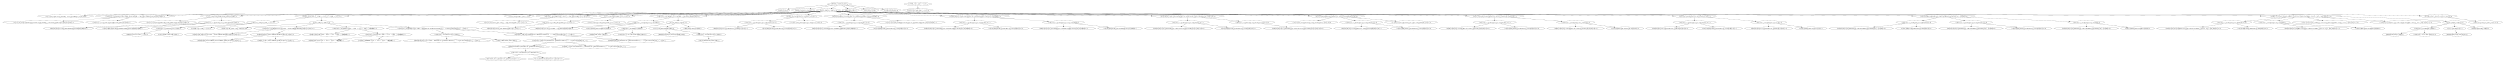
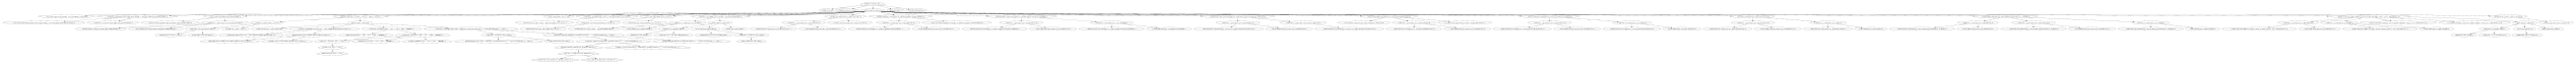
  digraph {
    fontname="Source Code Pro"
    node [fontname="Source Code Pro"]
    edge [fontname="Source Code Pro"]
    n1 [label=<(METHOD,createConsumer)<SUB>69</SUB>>]
    n2 [label=<(PARAM,this)<SUB>69</SUB>>]
    n3 [label=<(PARAM,Processor proc)<SUB>69</SUB>>]
    n4 [label=<(BLOCK,&lt;empty&gt;,&lt;empty&gt;)<SUB>70</SUB>>]
    n5 [label=<(MODIFIER,PUBLIC)>]
-   n6 [label=<(MODIFIER,VIRTUAL)>]
    n7 [label=<(METHOD_RETURN,ANY)<SUB>69</SUB>>]
    n8 [label=<(LOCAL,ObjectName observedName: javax.management.ObjectName)>]
    n9 [label=<(&lt;operator&gt;.assignment,ObjectName observedName = new ObjectName(observedObjectName))<SUB>71</SUB>>]
    n10 [label=<(&lt;init&gt;,new ObjectName(observedObjectName))<SUB>71</SUB>>]
    n11 [label=<(CONTROL_STRUCTURE,if (name == null),if (name == null))<SUB>72</SUB>>]
    n12 [label=<(LOCAL,JMXConsumer result: ANY)>]
    n13 [label=<(&lt;operator&gt;.assignment,ANY result = new JMXConsumer(this, proc))<SUB>77</SUB>>]
    n14 [label=<(&lt;init&gt;,new JMXConsumer(this, proc))<SUB>77</SUB>>]
    n15 [label=<(&lt;operator&gt;.assignment,this.ourName = new ObjectName(name))<SUB>78</SUB>>]
    n16 [label=<(setNotify,counterMonitor.setNotify(true))<SUB>79</SUB>>]
    n17 [label=<(addObservedObject,counterMonitor.addObservedObject(observedName))<SUB>80</SUB>>]
    n18 [label=<(setObservedAttribute,counterMonitor.setObservedAttribute(attributeName))<SUB>81</SUB>>]
    n19 [label=<(setGranularityPeriod,counterMonitor.setGranularityPeriod(granularityPeriod))<SUB>82</SUB>>]
    n20 [label=<(setDifferenceMode,counterMonitor.setDifferenceMode(false))<SUB>83</SUB>>]
    n21 [label=<(setInitThreshold,counterMonitor.setInitThreshold(threshold))<SUB>84</SUB>>]
    n22 [label=<(setOffset,counterMonitor.setOffset(offset))<SUB>85</SUB>>]
    n23 [label=<(registerMBean,mbeanServer.registerMBean(counterMonitor, ourName))<SUB>86</SUB>>]
    n24 [label=<(addNotificationListener,addNotificationListener(ourName, result, null, new Object()))<SUB>87</SUB>>]
    n25 [label=<(RETURN,return result;,return result;)<SUB>88</SUB>>]
    n26 [label=<(IDENTIFIER,observedName,ObjectName observedName = new ObjectName(observedObjectName))<SUB>71</SUB>>]
    n27 [label=<(&lt;operator&gt;.alloc,new ObjectName(observedObjectName))<SUB>71</SUB>>]
    n28 [label=<(IDENTIFIER,observedName,new ObjectName(observedObjectName))<SUB>70</SUB>>]
    n29 [label=<(&lt;operator&gt;.fieldAccess,this.observedObjectName)<SUB>71</SUB>>]
    n30 [label=<(&lt;operator&gt;.equals,name == null)<SUB>72</SUB>>]
    n31 [label=<(BLOCK,&lt;empty&gt;,&lt;empty&gt;)<SUB>72</SUB>>]
    n32 [label=<(IDENTIFIER,result,ANY result = new JMXConsumer(this, proc))<SUB>77</SUB>>]
    n33 [label=<(IDENTIFIER,this,new JMXConsumer(this, proc))<SUB>77</SUB>>]
    n34 [label=<(IDENTIFIER,proc,new JMXConsumer(this, proc))<SUB>77</SUB>>]
    n35 [label=<(&lt;operator&gt;.fieldAccess,this.ourName)<SUB>78</SUB>>]
    n36 [label=<(BLOCK,&lt;empty&gt;,&lt;empty&gt;)<SUB>78</SUB>>]
    n37 [label=<(&lt;operator&gt;.fieldAccess,this.counterMonitor)<SUB>79</SUB>>]
    n38 [label=<(LITERAL,true,counterMonitor.setNotify(true))<SUB>79</SUB>>]
    n39 [label=<(&lt;operator&gt;.fieldAccess,this.counterMonitor)<SUB>80</SUB>>]
    n40 [label=<(IDENTIFIER,observedName,counterMonitor.addObservedObject(observedName))<SUB>80</SUB>>]
    n41 [label=<(&lt;operator&gt;.fieldAccess,this.counterMonitor)<SUB>81</SUB>>]
    n42 [label=<(&lt;operator&gt;.fieldAccess,this.attributeName)<SUB>81</SUB>>]
    n43 [label=<(&lt;operator&gt;.fieldAccess,this.counterMonitor)<SUB>82</SUB>>]
    n44 [label=<(&lt;operator&gt;.fieldAccess,this.granularityPeriod)<SUB>82</SUB>>]
    n45 [label=<(FIELD_IDENTIFIER,granularityPeriod,granularityPeriod)<SUB>82</SUB>>]
    n46 [label=<(&lt;operator&gt;.fieldAccess,this.counterMonitor)<SUB>83</SUB>>]
    n47 [label=<(LITERAL,false,counterMonitor.setDifferenceMode(false))<SUB>83</SUB>>]
    n48 [label=<(&lt;operator&gt;.fieldAccess,this.counterMonitor)<SUB>84</SUB>>]
    n49 [label=<(&lt;operator&gt;.fieldAccess,this.threshold)<SUB>84</SUB>>]
    n50 [label=<(&lt;operator&gt;.fieldAccess,this.counterMonitor)<SUB>85</SUB>>]
    n51 [label=<(&lt;operator&gt;.fieldAccess,this.offset)<SUB>85</SUB>>]
    n52 [label=<(&lt;operator&gt;.fieldAccess,this.mbeanServer)<SUB>86</SUB>>]
    n53 [label=<(&lt;operator&gt;.fieldAccess,this.counterMonitor)<SUB>86</SUB>>]
    n54 [label=<(&lt;operator&gt;.fieldAccess,this.ourName)<SUB>86</SUB>>]
    n55 [label=<(&lt;operator&gt;.fieldAccess,this.mbeanServer)<SUB>87</SUB>>]
    n56 [label=<(&lt;operator&gt;.fieldAccess,this.ourName)<SUB>87</SUB>>]
    n57 [label=<(IDENTIFIER,result,addNotificationListener(ourName, result, null, new Object()))<SUB>87</SUB>>]
    n58 [label=<(LITERAL,null,addNotificationListener(ourName, result, null, new Object()))<SUB>87</SUB>>]
    n59 [label=<(BLOCK,&lt;empty&gt;,&lt;empty&gt;)<SUB>87</SUB>>]
    n60 [label=<(IDENTIFIER,result,return result;)<SUB>88</SUB>>]
    n61 [label=<(IDENTIFIER,this,new ObjectName(observedObjectName))<SUB>71</SUB>>]
    n62 [label=<(FIELD_IDENTIFIER,observedObjectName,observedObjectName)<SUB>71</SUB>>]
    n63 [label=<(&lt;operator&gt;.fieldAccess,this.name)<SUB>72</SUB>>]
    n64 [label=<(LITERAL,null,name == null)<SUB>72</SUB>>]
    n65 [label=<(LOCAL,String type: java.lang.String)>]
    n66 [label=<(&lt;operator&gt;.assignment,String type = observedName.getKeyProperty(&quot;type&quot;))<SUB>73</SUB>>]
    n67 [label=<(&lt;operator&gt;.assignment,type = type != null ? type : &quot;UNKNOWN&quot;)<SUB>74</SUB>>]
    n68 [label=<(&lt;operator&gt;.assignment,this.name = mbeanServer.getDefaultDomain() + &quot;:type=CounterMonitor_&quot; + type)<SUB>75</SUB>>]
    n69 [label=<(IDENTIFIER,this,name == null)<SUB>72</SUB>>]
    n70 [label=<(FIELD_IDENTIFIER,name,name)<SUB>72</SUB>>]
    n71 [label=<(IDENTIFIER,type,String type = observedName.getKeyProperty(&quot;type&quot;))<SUB>73</SUB>>]
    n72 [label=<(getKeyProperty,observedName.getKeyProperty(&quot;type&quot;))<SUB>73</SUB>>]
    n73 [label=<(IDENTIFIER,type,type = type != null ? type : &quot;UNKNOWN&quot;)<SUB>74</SUB>>]
    n74 [label=<(&lt;operator&gt;.conditional,type != null ? type : &quot;UNKNOWN&quot;)<SUB>74</SUB>>]
    n75 [label=<(&lt;operator&gt;.fieldAccess,this.name)<SUB>75</SUB>>]
    n76 [label=<(&lt;operator&gt;.addition,mbeanServer.getDefaultDomain() + &quot;:type=CounterMonitor_&quot; + type)<SUB>75</SUB>>]
    n77 [label=<(IDENTIFIER,observedName,observedName.getKeyProperty(&quot;type&quot;))<SUB>73</SUB>>]
    n78 [label=<(LITERAL,&quot;type&quot;,observedName.getKeyProperty(&quot;type&quot;))<SUB>73</SUB>>]
+   n79 [label=<(&lt;operator&gt;.notEquals,type != null)<SUB>74</SUB>>]
    n80 [label=<(IDENTIFIER,type,type != null ? type : &quot;UNKNOWN&quot;)<SUB>74</SUB>>]
    n81 [label=<(LITERAL,&quot;UNKNOWN&quot;,type != null ? type : &quot;UNKNOWN&quot;)<SUB>74</SUB>>]
    n82 [label=<(LITERAL,null,type != null)<SUB>74</SUB>>]
    n83 [label=<(IDENTIFIER,type,type != null)<SUB>74</SUB>>]
    n84 [label=<(IDENTIFIER,this,this.name = mbeanServer.getDefaultDomain() + &quot;:type=CounterMonitor_&quot; + type)<SUB>75</SUB>>]
    n85 [label=<(FIELD_IDENTIFIER,name,name)<SUB>75</SUB>>]
    n86 [label=<(&lt;operator&gt;.addition,mbeanServer.getDefaultDomain() + &quot;:type=CounterMonitor_&quot;)<SUB>75</SUB>>]
    n87 [label=<(IDENTIFIER,type,mbeanServer.getDefaultDomain() + &quot;:type=CounterMonitor_&quot; + type)<SUB>75</SUB>>]
    n88 [label=<(getDefaultDomain,mbeanServer.getDefaultDomain())<SUB>75</SUB>>]
    n89 [label=<(LITERAL,&quot;:type=CounterMonitor_&quot;,mbeanServer.getDefaultDomain() + &quot;:type=CounterMonitor_&quot;)<SUB>75</SUB>>]
    n90 [label=<(&lt;operator&gt;.fieldAccess,this.mbeanServer)<SUB>75</SUB>>]
    n91 [label=<(IDENTIFIER,this,mbeanServer.getDefaultDomain())<SUB>75</SUB>>]
    n92 [label=<(FIELD_IDENTIFIER,mbeanServer,mbeanServer)<SUB>75</SUB>>]
    n93 [label=<(IDENTIFIER,result,new JMXConsumer(this, proc))<SUB>77</SUB>>]
    n94 [label=<(IDENTIFIER,this,this.ourName = new ObjectName(name))<SUB>78</SUB>>]
    n95 [label=<(FIELD_IDENTIFIER,ourName,ourName)<SUB>78</SUB>>]
    n96 [label=<(&lt;operator&gt;.assignment,&lt;empty&gt;)>]
    n97 [label=<(&lt;init&gt;,new ObjectName(name))<SUB>78</SUB>>]
    n98 [label=<(IDENTIFIER,$obj4,&lt;empty&gt;)>]
    n99 [label=<(IDENTIFIER,$obj4,&lt;empty&gt;)>]
    n100 [label=<(&lt;operator&gt;.alloc,new ObjectName(name))<SUB>78</SUB>>]
    n101 [label=<(IDENTIFIER,$obj4,new ObjectName(name))>]
    n102 [label=<(&lt;operator&gt;.fieldAccess,this.name)<SUB>78</SUB>>]
    n103 [label=<(FIELD_IDENTIFIER,name,name)<SUB>78</SUB>>]
    n104 [label=<(IDENTIFIER,this,counterMonitor.setNotify(true))<SUB>79</SUB>>]
    n105 [label=<(FIELD_IDENTIFIER,counterMonitor,counterMonitor)<SUB>79</SUB>>]
    n106 [label=<(IDENTIFIER,this,counterMonitor.addObservedObject(observedName))<SUB>80</SUB>>]
    n107 [label=<(FIELD_IDENTIFIER,counterMonitor,counterMonitor)<SUB>80</SUB>>]
    n108 [label=<(IDENTIFIER,this,counterMonitor.setObservedAttribute(attributeName))<SUB>81</SUB>>]
    n109 [label=<(FIELD_IDENTIFIER,counterMonitor,counterMonitor)<SUB>81</SUB>>]
    n110 [label=<(IDENTIFIER,this,counterMonitor.setObservedAttribute(attributeName))<SUB>81</SUB>>]
    n111 [label=<(FIELD_IDENTIFIER,attributeName,attributeName)<SUB>81</SUB>>]
    n112 [label=<(IDENTIFIER,this,counterMonitor.setGranularityPeriod(granularityPeriod))<SUB>82</SUB>>]
    n113 [label=<(FIELD_IDENTIFIER,counterMonitor,counterMonitor)<SUB>82</SUB>>]
    n114 [label=<(IDENTIFIER,this,counterMonitor.setGranularityPeriod(granularityPeriod))<SUB>82</SUB>>]
    n115 [label=<(IDENTIFIER,this,counterMonitor.setDifferenceMode(false))<SUB>83</SUB>>]
    n116 [label=<(FIELD_IDENTIFIER,counterMonitor,counterMonitor)<SUB>83</SUB>>]
    n117 [label=<(IDENTIFIER,this,counterMonitor.setInitThreshold(threshold))<SUB>84</SUB>>]
    n118 [label=<(FIELD_IDENTIFIER,counterMonitor,counterMonitor)<SUB>84</SUB>>]
    n119 [label=<(IDENTIFIER,this,counterMonitor.setInitThreshold(threshold))<SUB>84</SUB>>]
    n120 [label=<(FIELD_IDENTIFIER,threshold,threshold)<SUB>84</SUB>>]
    n121 [label=<(IDENTIFIER,this,counterMonitor.setOffset(offset))<SUB>85</SUB>>]
    n122 [label=<(FIELD_IDENTIFIER,counterMonitor,counterMonitor)<SUB>85</SUB>>]
    n123 [label=<(IDENTIFIER,this,counterMonitor.setOffset(offset))<SUB>85</SUB>>]
    n124 [label=<(FIELD_IDENTIFIER,offset,offset)<SUB>85</SUB>>]
    n125 [label=<(IDENTIFIER,this,mbeanServer.registerMBean(counterMonitor, ourName))<SUB>86</SUB>>]
    n126 [label=<(FIELD_IDENTIFIER,mbeanServer,mbeanServer)<SUB>86</SUB>>]
    n127 [label=<(IDENTIFIER,this,mbeanServer.registerMBean(counterMonitor, ourName))<SUB>86</SUB>>]
    n128 [label=<(FIELD_IDENTIFIER,counterMonitor,counterMonitor)<SUB>86</SUB>>]
    n129 [label=<(IDENTIFIER,this,mbeanServer.registerMBean(counterMonitor, ourName))<SUB>86</SUB>>]
    n130 [label=<(FIELD_IDENTIFIER,ourName,ourName)<SUB>86</SUB>>]
    n131 [label=<(IDENTIFIER,this,addNotificationListener(ourName, result, null, new Object()))<SUB>87</SUB>>]
    n132 [label=<(FIELD_IDENTIFIER,mbeanServer,mbeanServer)<SUB>87</SUB>>]
    n133 [label=<(IDENTIFIER,this,addNotificationListener(ourName, result, null, new Object()))<SUB>87</SUB>>]
    n134 [label=<(FIELD_IDENTIFIER,ourName,ourName)<SUB>87</SUB>>]
    n135 [label=<(&lt;operator&gt;.assignment,&lt;empty&gt;)>]
    n136 [label=<(&lt;init&gt;,new Object())<SUB>87</SUB>>]
    n137 [label=<(IDENTIFIER,$obj5,&lt;empty&gt;)>]
    n138 [label=<(IDENTIFIER,$obj5,&lt;empty&gt;)>]
    n139 [label=<(&lt;operator&gt;.alloc,new Object())<SUB>87</SUB>>]
    n140 [label=<(IDENTIFIER,$obj5,new Object())>]
    n1 -> n2
    n1 -> n3
    n1 -> n4
    n1 -> n5
-   n1 -> n6
    n1 -> n7
    n4 -> n8
    n4 -> n9
    n4 -> n10
    n4 -> n11
    n4 -> n12
    n4 -> n13
    n4 -> n14
    n4 -> n15
    n4 -> n16
    n4 -> n17
    n4 -> n18
    n4 -> n19
    n4 -> n20
    n4 -> n21
    n4 -> n22
    n4 -> n23
    n4 -> n24
    n4 -> n25
    n9 -> n26
    n9 -> n27
    n10 -> n28
    n10 -> n29
    n11 -> n30
    n11 -> n31
    n13 -> n32
    n14 -> n33
    n14 -> n34
    n15 -> n35
    n15 -> n36
    n16 -> n37
    n16 -> n38
    n17 -> n39
    n17 -> n40
    n18 -> n41
    n18 -> n42
    n19 -> n43
    n19 -> n44
    n20 -> n45
    n20 -> n46
    n20 -> n47
    n21 -> n48
    n21 -> n49
    n22 -> n50
    n22 -> n51
    n23 -> n52
    n23 -> n53
    n23 -> n54
    n24 -> n55
    n24 -> n56
    n24 -> n57
    n24 -> n58
    n24 -> n59
    n25 -> n60
    n29 -> n61
    n29 -> n62
    n30 -> n63
    n30 -> n64
    n31 -> n65
    n31 -> n66
    n31 -> n67
    n31 -> n68
    n33 -> n93
    n35 -> n94
    n35 -> n95
    n36 -> n96
    n36 -> n97
    n36 -> n98
    n37 -> n104
    n37 -> n105
    n39 -> n106
    n39 -> n107
    n41 -> n108
    n41 -> n109
    n42 -> n110
    n42 -> n111
    n43 -> n112
    n43 -> n113
    n44 -> n114
    n46 -> n115
    n46 -> n116
    n48 -> n117
    n48 -> n118
    n49 -> n119
    n49 -> n120
    n50 -> n121
    n50 -> n122
    n51 -> n123
    n51 -> n124
    n52 -> n125
    n52 -> n126
    n53 -> n127
    n53 -> n128
    n54 -> n129
    n54 -> n130
    n55 -> n131
    n55 -> n132
    n56 -> n133
    n56 -> n134
    n59 -> n135
    n59 -> n136
    n59 -> n137
    n63 -> n69
    n63 -> n70
    n66 -> n71
    n66 -> n72
    n67 -> n73
    n67 -> n74
    n68 -> n75
    n68 -> n76
    n72 -> n77
    n72 -> n78
+   n74 -> n79
    n74 -> n80
    n74 -> n81
    n75 -> n84
    n75 -> n85
    n76 -> n86
    n76 -> n87
+   n79 -> n82
    n82 -> n83
    n86 -> n88
    n86 -> n89
    n88 -> n90
    n90 -> n91
    n90 -> n92
    n96 -> n99
    n96 -> n100
    n97 -> n101
    n97 -> n102
    n102 -> n103
    n135 -> n138
    n135 -> n139
    n136 -> n140
  }
